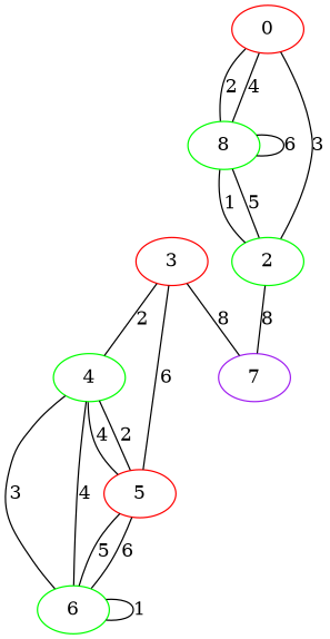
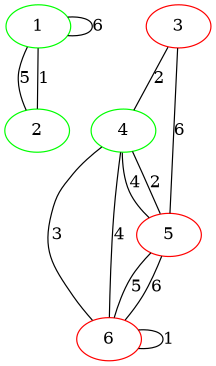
  graph {
    node [color=green weight=1]
-   1 [weight=2 label=8]
-   0 [color=red]
+   1 [weight=2]
    2
-   7 [color=purple weight=4]
    3 [color=red]
    4 [weight=2]
    5 [color=red]
-   6 [weight=2]
+   6 [color=red weight=2]
    1 -- 1 [label=6]
    1 -- 2 [label=5]
    1 -- 2 [label=1]
-   0 -- 1 [label=2]
-   0 -- 1 [label=4]
-   0 -- 2 [label=3]
-   2 -- 7 [label=8]
-   3 -- 7 [label=8]
    3 -- 4 [label=2]
    3 -- 5 [label=6]
    4 -- 5 [label=2]
    4 -- 5 [label=4]
    4 -- 6 [label=3]
    4 -- 6 [label=4]
    5 -- 6 [label=5]
    5 -- 6 [label=6]
    6 -- 6 [label=1]
  }
